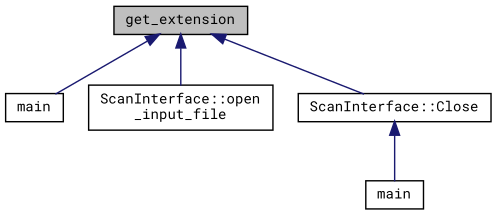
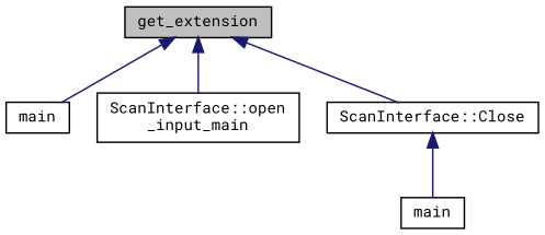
  digraph {
    fontname="Roboto Mono"
    rankdir=TB
    node [color=black fillcolor=white fontname="Roboto Mono" fontsize=10 shape=record style=filled]
    edge [color=midnightblue dir=back fontname="Roboto Mono" fontsize=10 labelfontname=Helvetica labelfontsize=10 style=solid]
    n1 [fillcolor=grey75 fontcolor=black height=0.2 label=get_extension width=0.4]
    n2 [height=0.2 label=main width=0.4]
-   n3 [height=0.2 label="ScanInterface::open\l_input_file" width=0.4]
+   n3 [height=0.2 label="ScanInterface::open\l_input_main" width=0.4]
    n4 [height=0.2 label="ScanInterface::Close" width=0.4]
    n5 [height=0.2 label=main width=0.4]
    n1 -> n2
    n1 -> n3
    n1 -> n4
    n4 -> n5
  }
